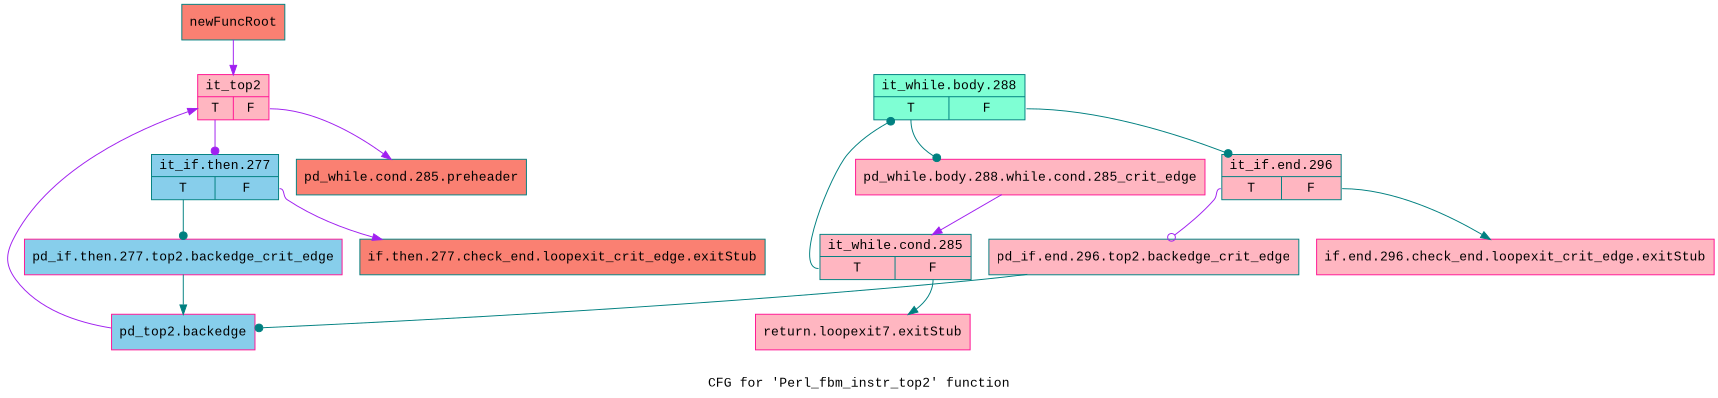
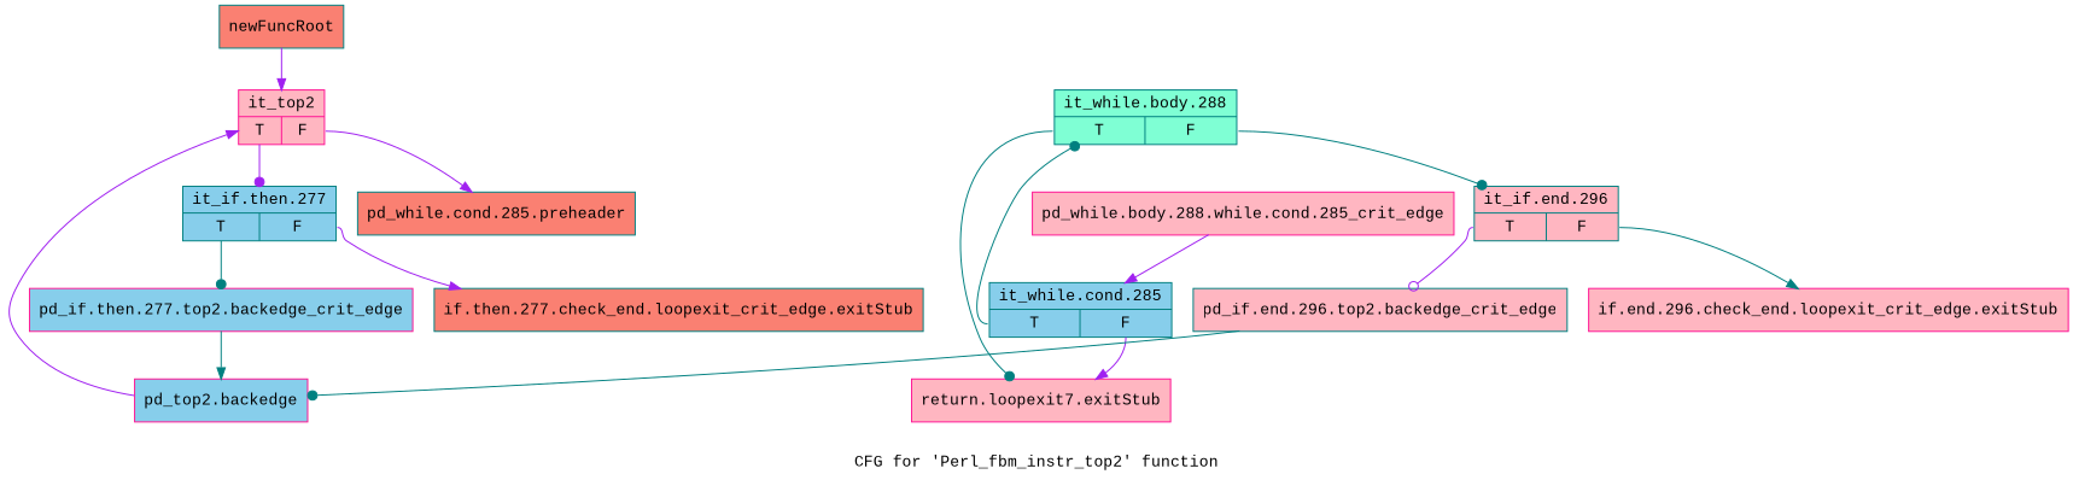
  digraph {
    fontname="Liberation Mono"
    label="CFG for 'Perl_fbm_instr_top2' function"
    node [color=teal fillcolor=lightpink fontname="Liberation Mono" shape=record style=filled]
    edge [arrowhead=normal color=teal fontname="Liberation Mono"]
    n1 [fillcolor=salmon label="{newFuncRoot}"]
    n2 [color=deeppink label="{it_top2|{<s0>T|<s1>F}}"]
    n3 [fillcolor=skyblue label="{it_if.then.277|{<s0>T|<s1>F}}"]
    n4 [fillcolor=salmon label="{pd_while.cond.285.preheader}"]
    n5 [fillcolor=salmon label="{if.then.277.check_end.loopexit_crit_edge.exitStub}"]
    n6 [color=deeppink fillcolor=skyblue label="{pd_if.then.277.top2.backedge_crit_edge}"]
    n7 [color=deeppink label="{return.loopexit7.exitStub}"]
    n8 [color=deeppink label="{if.end.296.check_end.loopexit_crit_edge.exitStub}"]
    n9 [color=deeppink fillcolor=skyblue label="{pd_top2.backedge}"]
-   n10 [label="{it_while.cond.285|{<s0>T|<s1>F}}"]
+   n10 [fillcolor=skyblue label="{it_while.cond.285|{<s0>T|<s1>F}}"]
    n11 [fillcolor=aquamarine label="{it_while.body.288|{<s0>T|<s1>F}}"]
    n12 [color=deeppink label="{pd_while.body.288.while.cond.285_crit_edge}"]
    n13 [label="{it_if.end.296|{<s0>T|<s1>F}}"]
    n14 [label="{pd_if.end.296.top2.backedge_crit_edge}"]
    n1 -> n2 [color=purple]
    n2 -> n3 [arrowhead=dot color=purple tailport=s0]
    n2 -> n4 [color=purple tailport=s1]
    n3 -> n5 [color=purple tailport=s1]
    n3 -> n6 [arrowhead=dot tailport=s0]
    n6 -> n9
    n9 -> n2 [color=purple]
-   n10 -> n7 [tailport=s1]
+   n10 -> n7 [color=purple tailport=s1]
    n10 -> n11 [arrowhead=dot tailport=s0]
-   n11 -> n12 [arrowhead=dot tailport=s0]
+   n11 -> n7 [arrowhead=dot tailport=s0]
    n11 -> n13 [arrowhead=dot tailport=s1]
    n12 -> n10 [color=purple]
    n13 -> n8 [tailport=s1]
    n13 -> n14 [arrowhead=odot color=purple tailport=s0]
    n14 -> n9 [arrowhead=dot]
  }
